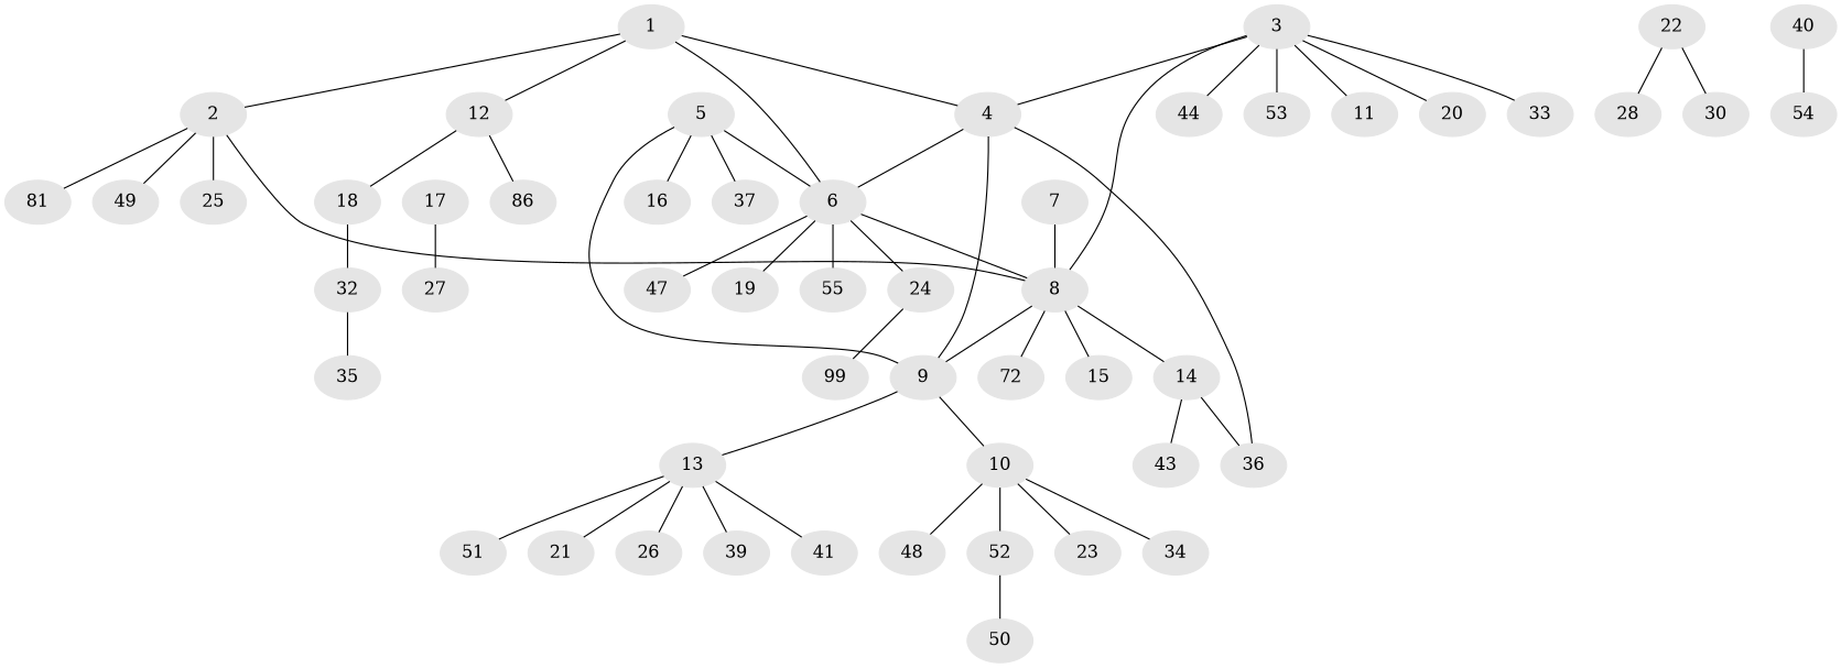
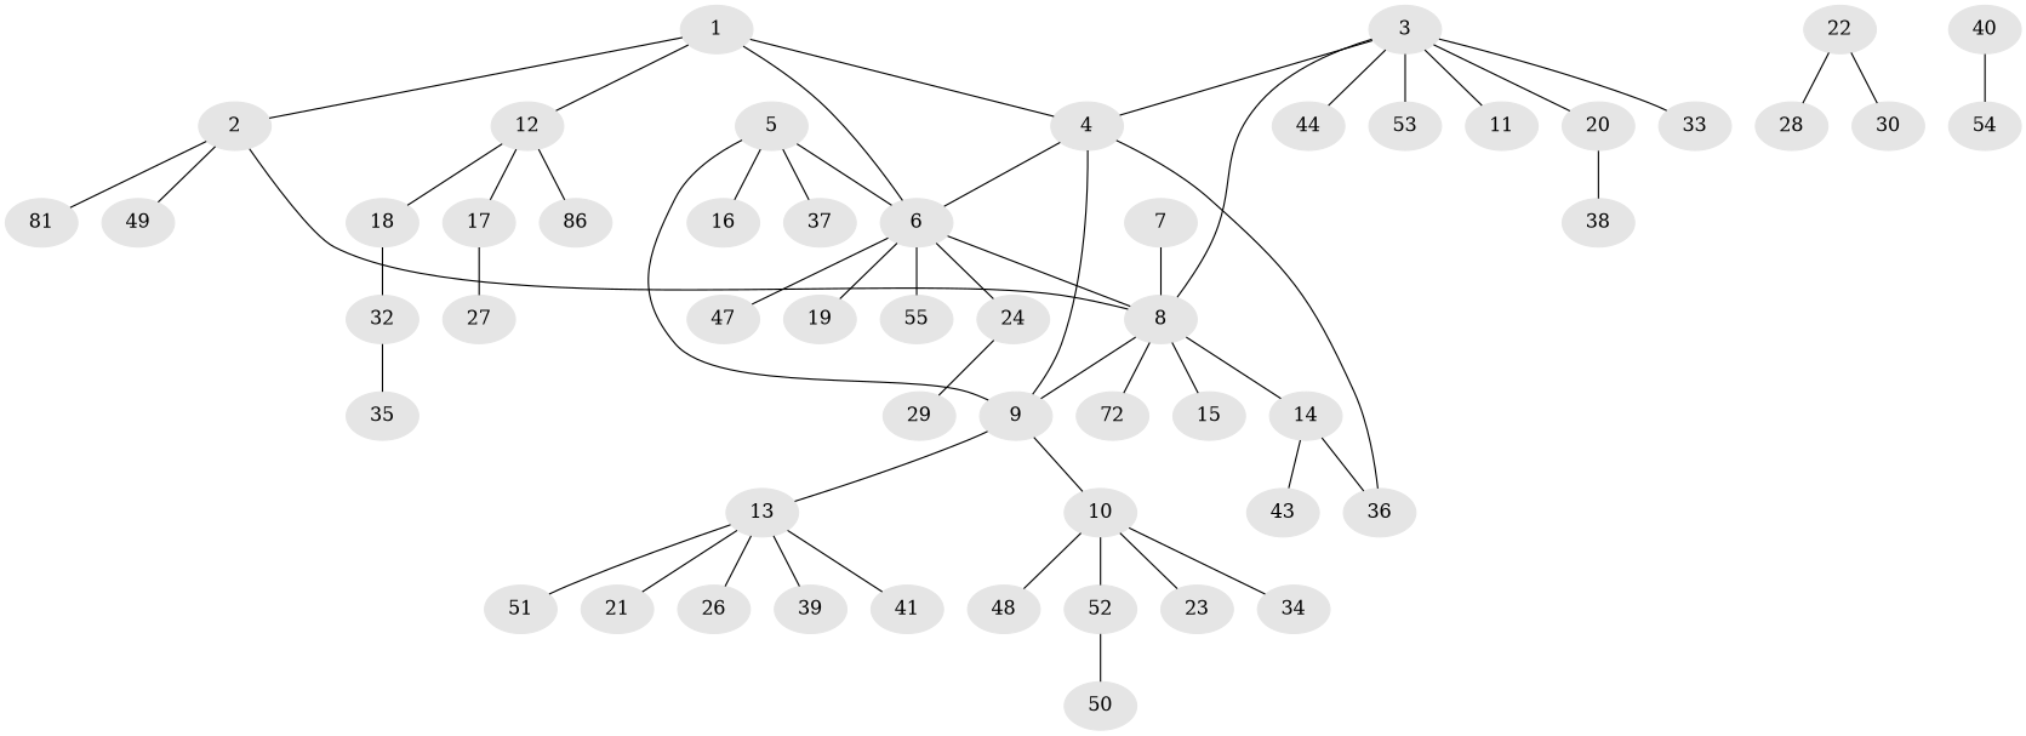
  graph {
    node [color=gray90 style=filled]
    1
    2
    4
    6
    12
    8
-   25
    n8 [label=81]
    49
    9
    36
    19
    24
    n14 [label=55]
    47
    17
    18
    n18 [label=86]
    14
    15
    n21 [label=72]
    10
    13
    3
    11
    20
    33
    44
    53
+   38
    5
    16
    37
-   29 [label=99]
+   29
    7
    43
    22
    28
    30
    23
    34
    48
    52
    21
    26
    39
    41
    51
    50
    27
    32
    40
    54
    35
    1 -- 2
    1 -- 4
    1 -- 6
    1 -- 12
    2 -- 8
-   2 -- 25
    2 -- n8
    2 -- 49
    4 -- 6
    4 -- 9
    4 -- 36
    6 -- 8
    6 -- 19
    6 -- 24
    6 -- n14
    6 -- 47
+   12 -- 17
    12 -- 18
    12 -- n18
    8 -- 9
    8 -- 14
    8 -- 15
    8 -- n21
    9 -- 10
    9 -- 13
    24 -- 29
    17 -- 27
    18 -- 32
    14 -- 36
    14 -- 43
    10 -- 23
    10 -- 34
    10 -- 48
    10 -- 52
    13 -- 21
    13 -- 26
    13 -- 39
    13 -- 41
    13 -- 51
    3 -- 4
    3 -- 8
    3 -- 11
    3 -- 20
    3 -- 33
    3 -- 44
    3 -- 53
+   20 -- 38
    5 -- 6
    5 -- 9
    5 -- 16
    5 -- 37
    7 -- 8
    22 -- 28
    22 -- 30
    52 -- 50
    32 -- 35
    40 -- 54
  }
